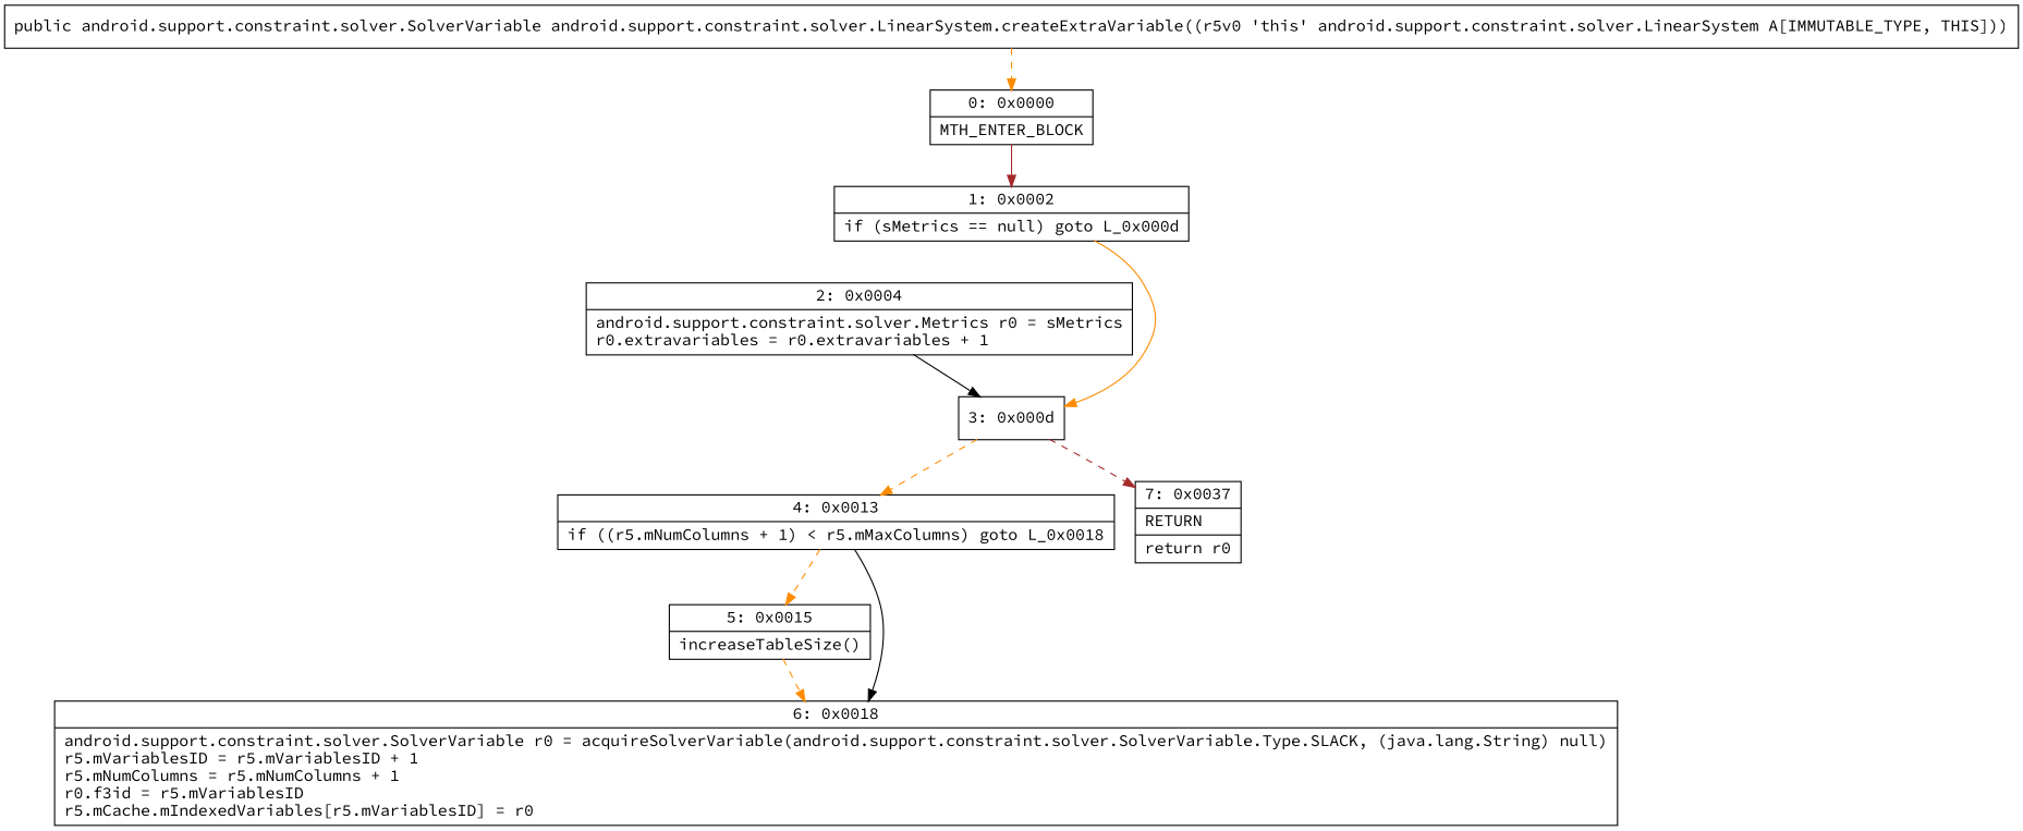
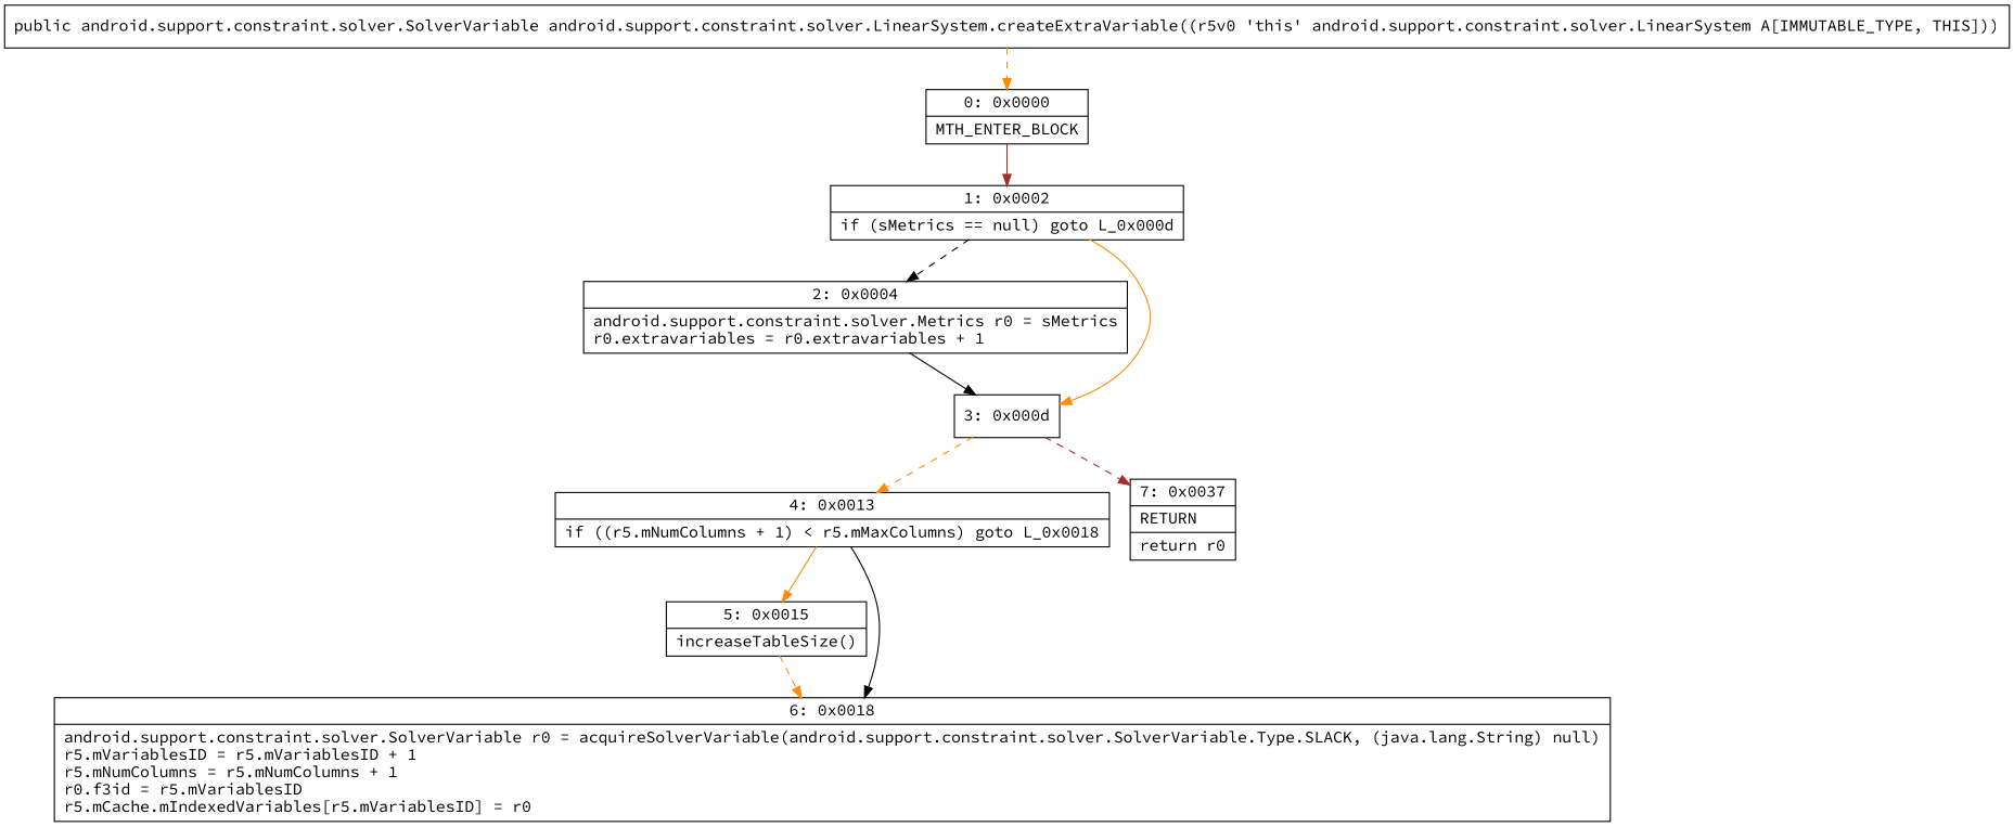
  digraph {
    fontname="Source Code Pro"
    node [fontname="Source Code Pro" shape=record]
    edge [color=darkorange fontname="Source Code Pro" style=solid]
    n1 [label="{0\:\ 0x0000|MTH_ENTER_BLOCK\l}"]
    n2 [label="{1\:\ 0x0002|if (sMetrics == null) goto L_0x000d\l}"]
    n3 [label="{2\:\ 0x0004|android.support.constraint.solver.Metrics r0 = sMetrics\lr0.extravariables = r0.extravariables + 1\l}"]
    n4 [label="{3\:\ 0x000d}"]
    n5 [label="{4\:\ 0x0013|if ((r5.mNumColumns + 1) \< r5.mMaxColumns) goto L_0x0018\l}"]
    n6 [label="{7\:\ 0x0037|RETURN\l|return r0\l}"]
    n7 [label="{5\:\ 0x0015|increaseTableSize()\l}"]
    n8 [label="{6\:\ 0x0018|android.support.constraint.solver.SolverVariable r0 = acquireSolverVariable(android.support.constraint.solver.SolverVariable.Type.SLACK, (java.lang.String) null)\lr5.mVariablesID = r5.mVariablesID + 1\lr5.mNumColumns = r5.mNumColumns + 1\lr0.f3id = r5.mVariablesID\lr5.mCache.mIndexedVariables[r5.mVariablesID] = r0\l}"]
    n9 [label="{public android.support.constraint.solver.SolverVariable android.support.constraint.solver.LinearSystem.createExtraVariable((r5v0 'this' android.support.constraint.solver.LinearSystem A[IMMUTABLE_TYPE, THIS])) }"]
    n1 -> n2 [color=brown]
+   n2 -> n3 [color=black style=dashed]
    n2 -> n4
    n3 -> n4 [color=black]
    n4 -> n5 [style=dashed]
    n4 -> n6 [color=brown style=dashed]
-   n5 -> n7 [style=dashed]
+   n5 -> n7
    n5 -> n8 [color=black]
    n7 -> n8 [style=dashed]
    n9 -> n1 [style=dashed]
  }
